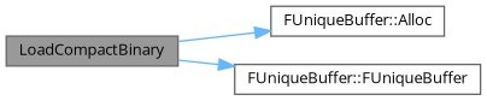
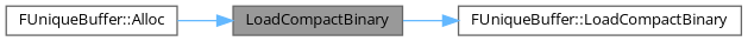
  digraph {
    fontname="Open Sans"
    rankdir=LR
    node [color=grey40 fillcolor=white fontname="Open Sans" fontsize=10 shape=box style=filled]
    edge [color=steelblue1 fontname="Open Sans" fontsize=10 labelfontname=Helvetica labelfontsize=10 style=solid]
    n1 [color=gray40 fillcolor=grey60 fontcolor=black height=0.2 label=LoadCompactBinary width=0.4]
    n2 [height=0.2 label="FUniqueBuffer::Alloc" width=0.4]
-   n3 [height=0.2 label="FUniqueBuffer::FUniqueBuffer" width=0.4]
-   n1 -> n2
+   n3 [height=0.2 label="FUniqueBuffer::LoadCompactBinary" width=0.4]
+   n2 -> n1
    n1 -> n3
  }
